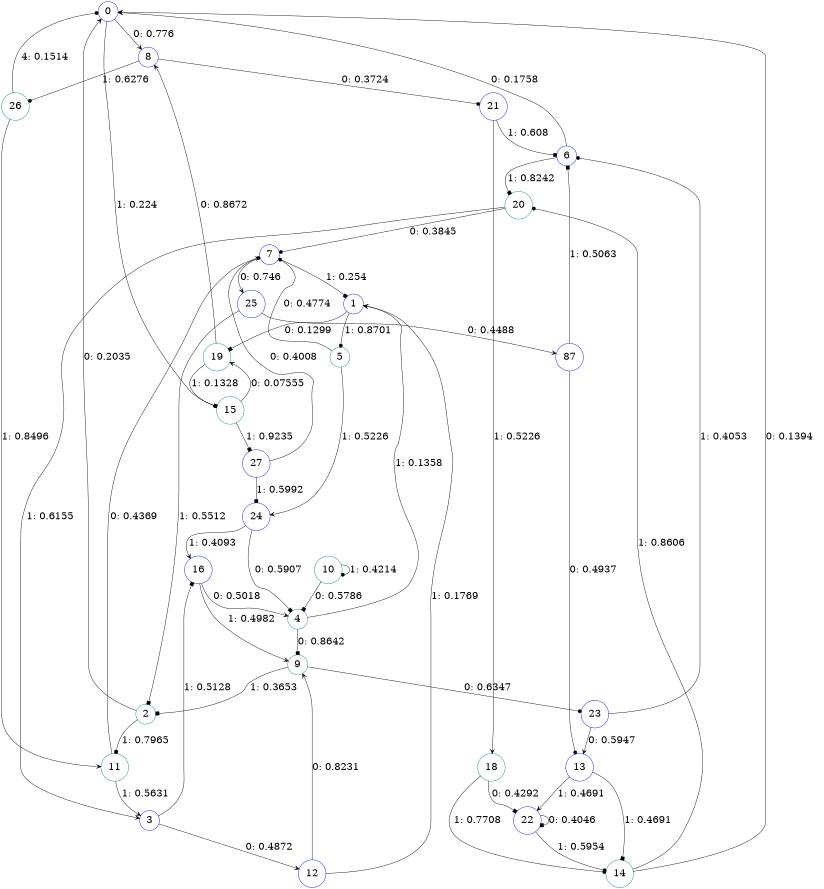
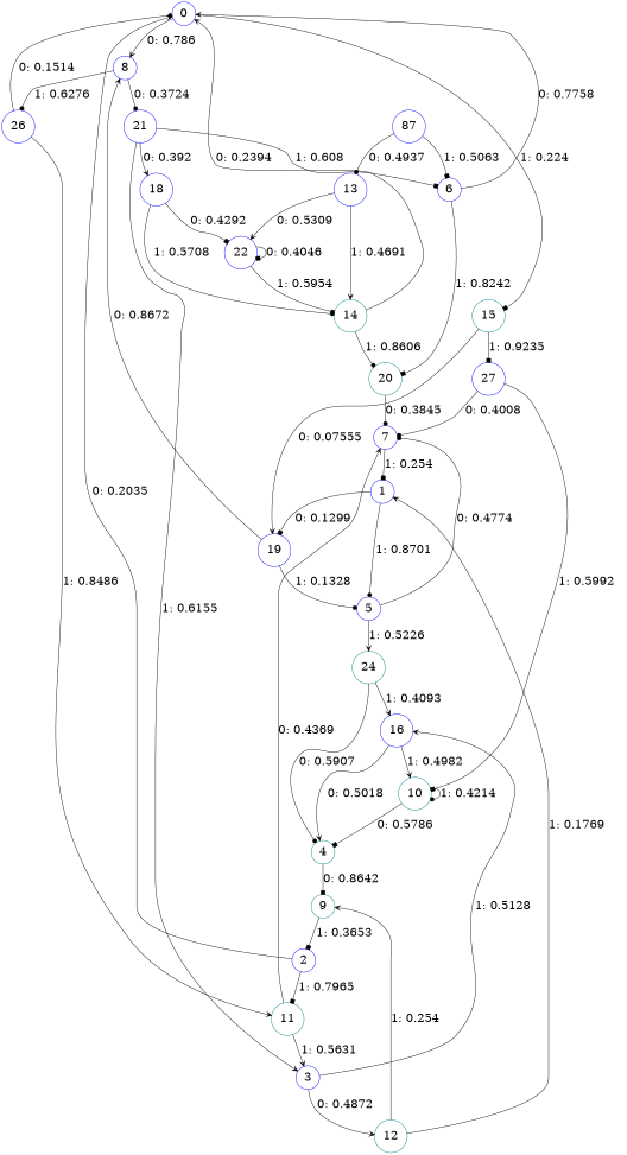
  digraph {
    node [color=blue fontsize=24 shape=circle]
    edge [arrowhead=vee fontsize=24]
    0
    8
    15 [color=teal]
    21
-   26 [color=teal]
-   19 [color=teal]
+   26
+   19
    27
    6
-   18 [color=teal]
+   18
    11 [color=teal]
    7
-   24
+   24 [color=teal]
    1
-   5 [color=teal]
-   25
+   5
    16
    4 [color=teal]
-   2 [color=teal]
+   2
    3
-   12
+   12 [color=teal]
    9 [color=teal]
    10 [color=teal]
-   23
    13
    n25 [label=87]
    20 [color=teal]
    22
    14 [color=teal]
-   0 -> 8 [label="0: 0.776    "]
+   0 -> 8 [label="0: 0.786    "]
    0 -> 15 [arrowhead=box label="1: 0.224    "]
    8 -> 21 [arrowhead=dot label="0: 0.3724   "]
    8 -> 26 [arrowhead=dot label="1: 0.6276   "]
    15 -> 19 [label="0: 0.07555  "]
    15 -> 27 [arrowhead=box label="1: 0.9235   "]
    21 -> 6 [arrowhead=box label="1: 0.608    "]
-   21 -> 18 [label="1: 0.5226   "]
-   26 -> 0 [arrowhead=dot label="4: 0.1514   "]
-   26 -> 11 [label="1: 0.8496   "]
+   21 -> 18 [label="0: 0.392    "]
+   26 -> 0 [arrowhead=dot label="0: 0.1514   "]
+   26 -> 11 [label="1: 0.8486   "]
    19 -> 8 [label="0: 0.8672   "]
-   19 -> 15 [arrowhead=dot label="1: 0.1328   "]
+   19 -> 5 [arrowhead=dot label="1: 0.1328   "]
    27 -> 7 [arrowhead=dot label="0: 0.4008   "]
-   27 -> 24 [arrowhead=box label="1: 0.5992   "]
-   6 -> 0 [label="0: 0.1758   "]
+   27 -> 10 [arrowhead=box label="1: 0.5992   "]
+   6 -> 0 [label="0: 0.7758   "]
    6 -> 20 [arrowhead=box label="1: 0.8242   "]
    18 -> 22 [arrowhead=box label="0: 0.4292   "]
-   18 -> 14 [arrowhead=dot label="1: 0.7708   "]
+   18 -> 14 [arrowhead=dot label="1: 0.5708   "]
    11 -> 7 [label="0: 0.4369   "]
    11 -> 3 [label="1: 0.5631   "]
    7 -> 1 [arrowhead=box label="1: 0.254    "]
-   7 -> 25 [label="0: 0.746    "]
    24 -> 16 [label="1: 0.4093   "]
-   24 -> 4 [arrowhead=box label="0: 0.5907   "]
+   24 -> 4 [arrowhead=dot label="0: 0.5907   "]
    1 -> 19 [arrowhead=box label="0: 0.1299   "]
    1 -> 5 [arrowhead=dot label="1: 0.8701   "]
    5 -> 7 [arrowhead=dot label="0: 0.4774   "]
    5 -> 24 [label="1: 0.5226   "]
-   25 -> 2 [arrowhead=box label="1: 0.5512   "]
-   25 -> n25 [label="0: 0.4488   "]
    16 -> 4 [label="0: 0.5018   "]
-   16 -> 9 [label="1: 0.4982   "]
-   4 -> 1 [label="1: 0.1358   "]
+   16 -> 10 [label="1: 0.4982   "]
    4 -> 9 [arrowhead=box label="0: 0.8642   "]
    2 -> 0 [label="0: 0.2035   "]
    2 -> 11 [arrowhead=box label="1: 0.7965   "]
-   3 -> 16 [arrowhead=box label="1: 0.5128   "]
+   3 -> 16 [label="1: 0.5128   "]
    3 -> 12 [label="0: 0.4872   "]
    12 -> 1 [label="1: 0.1769   "]
-   12 -> 9 [label="0: 0.8231   "]
+   12 -> 9 [label="1: 0.254    "]
    9 -> 2 [arrowhead=box label="1: 0.3653   "]
-   9 -> 23 [arrowhead=dot label="0: 0.6347   "]
    10 -> 4 [arrowhead=box label="0: 0.5786   "]
    10 -> 10 [arrowhead=dot label="1: 0.4214   "]
-   23 -> 6 [arrowhead=dot label="1: 0.4053   "]
-   23 -> 13 [label="0: 0.5947   "]
-   13 -> 22 [label="1: 0.4691   "]
-   13 -> 14 [arrowhead=box label="1: 0.4691   "]
+   13 -> 22 [label="0: 0.5309   "]
+   13 -> 14 [label="1: 0.4691   "]
    n25 -> 6 [arrowhead=box label="1: 0.5063   "]
    n25 -> 13 [arrowhead=dot label="0: 0.4937   "]
    20 -> 7 [arrowhead=dot label="0: 0.3845   "]
-   20 -> 3 [label="1: 0.6155   "]
+   21 -> 3 [label="1: 0.6155   "]
    22 -> 22 [arrowhead=box label="0: 0.4046   "]
    22 -> 14 [arrowhead=dot label="1: 0.5954   "]
-   14 -> 0 [label="0: 0.1394   "]
+   14 -> 0 [label="0: 0.2394   "]
    14 -> 20 [arrowhead=dot label="1: 0.8606   "]
  }
